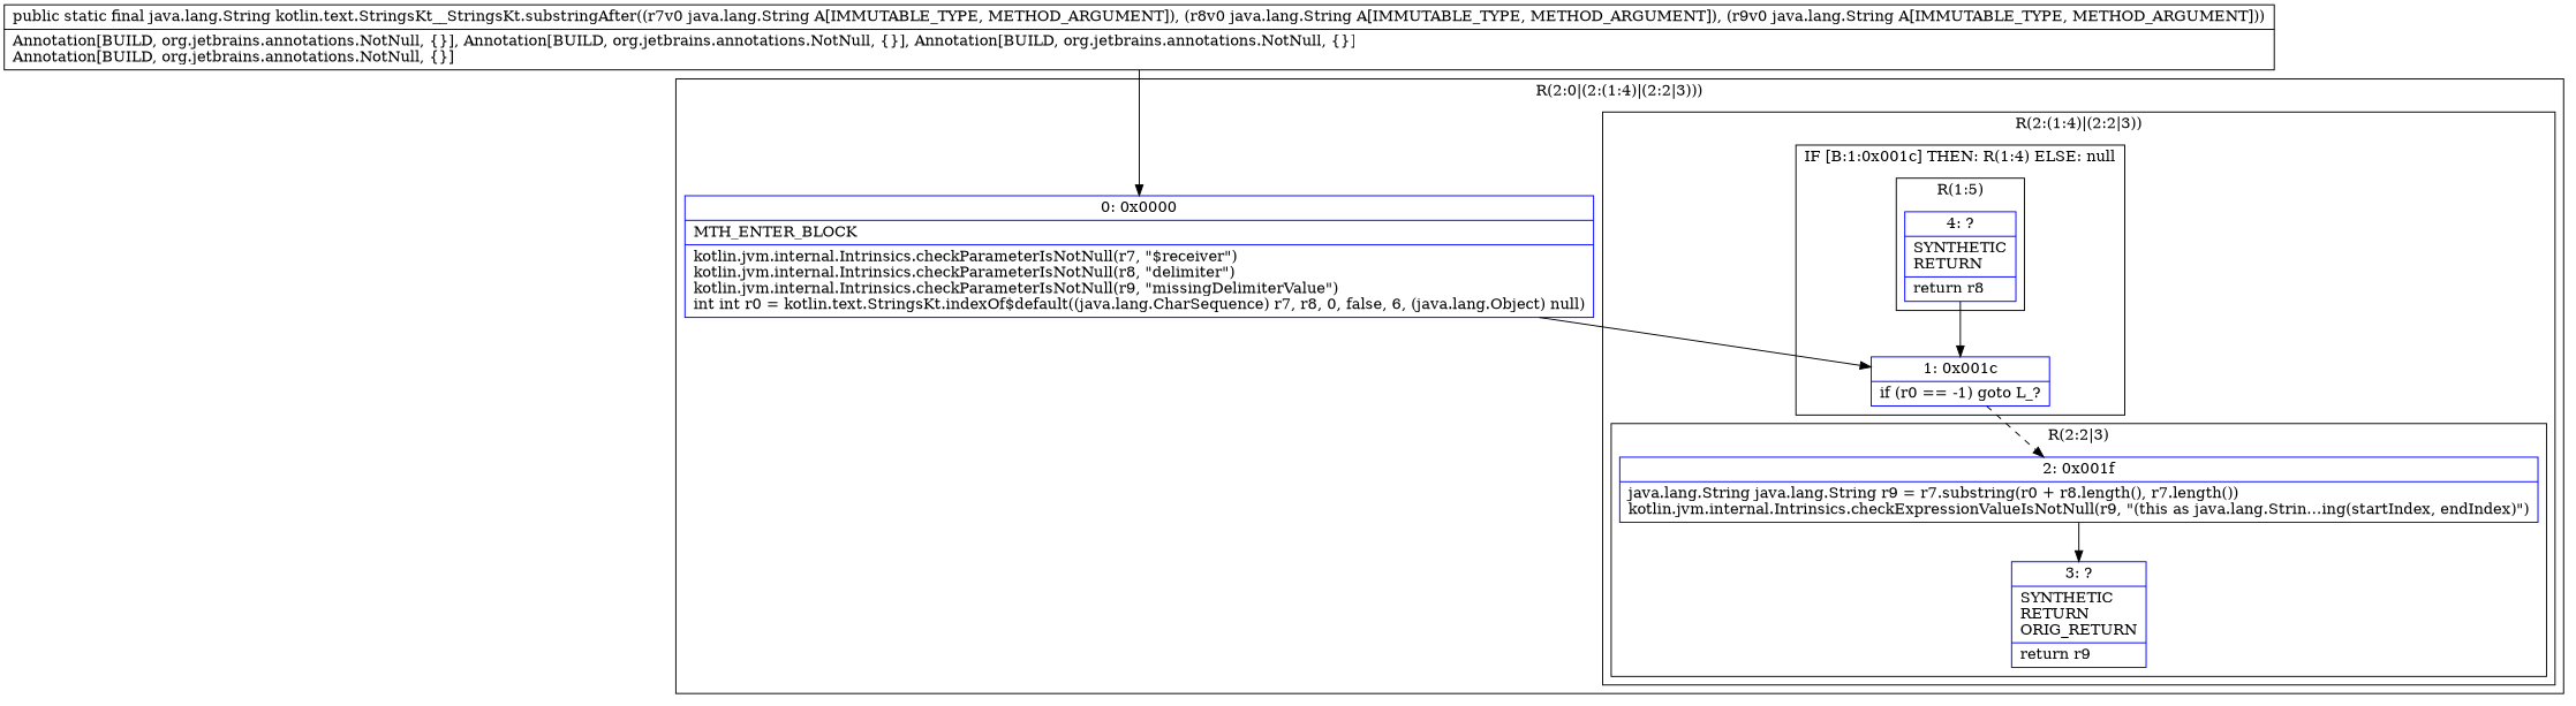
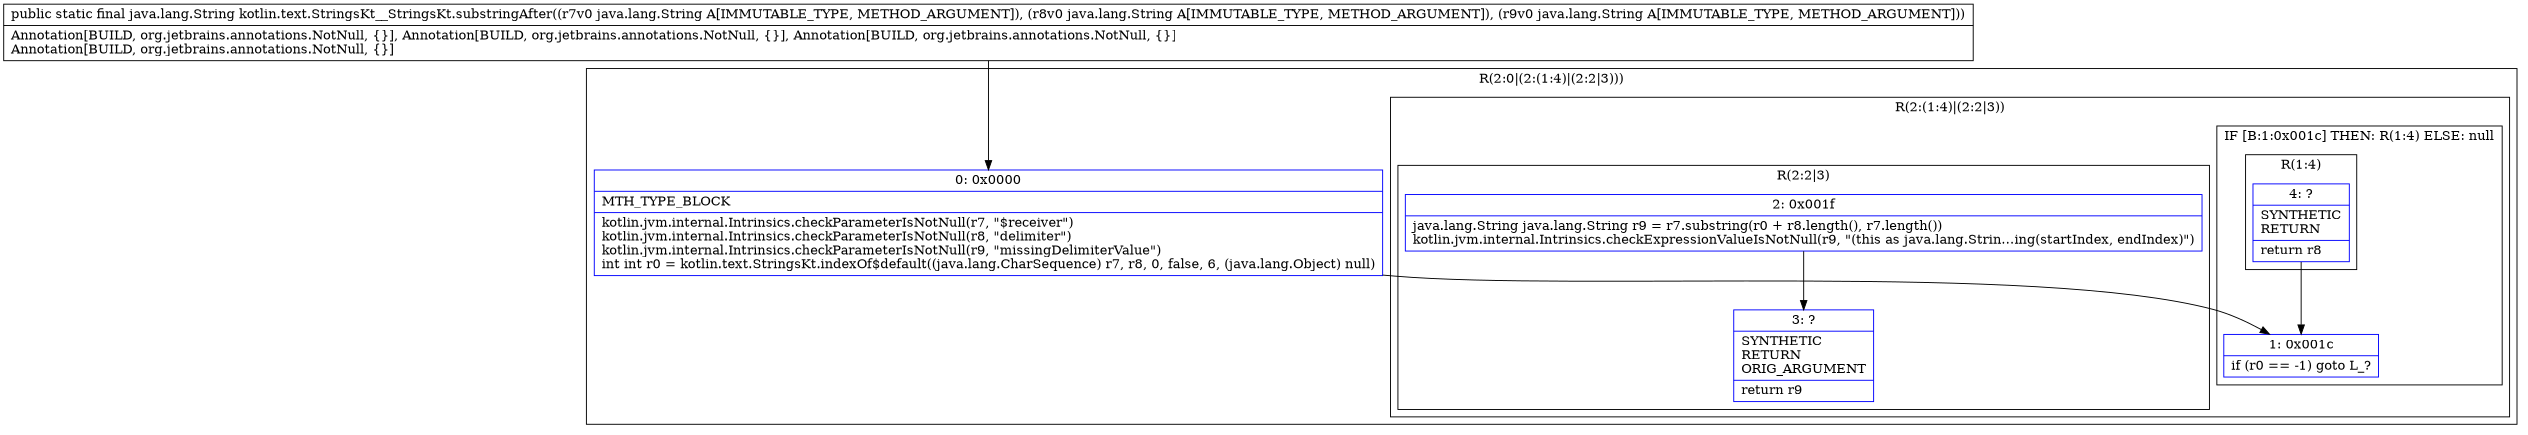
  digraph {
    node [color=blue shape=record]
    n1 [label="{4\:\ ?|SYNTHETIC\lRETURN\l|return r8\l}"]
    n2 [label="{1\:\ 0x001c|if (r0 == \-1) goto L_?\l}"]
    n3 [label="{2\:\ 0x001f|java.lang.String java.lang.String r9 = r7.substring(r0 + r8.length(), r7.length())\lkotlin.jvm.internal.Intrinsics.checkExpressionValueIsNotNull(r9, \"(this as java.lang.Strin…ing(startIndex, endIndex)\")\l}"]
-   n4 [label="{3\:\ ?|SYNTHETIC\lRETURN\lORIG_RETURN\l|return r9\l}"]
-   n5 [label="{0\:\ 0x0000|MTH_ENTER_BLOCK\l|kotlin.jvm.internal.Intrinsics.checkParameterIsNotNull(r7, \"$receiver\")\lkotlin.jvm.internal.Intrinsics.checkParameterIsNotNull(r8, \"delimiter\")\lkotlin.jvm.internal.Intrinsics.checkParameterIsNotNull(r9, \"missingDelimiterValue\")\lint int r0 = kotlin.text.StringsKt.indexOf$default((java.lang.CharSequence) r7, r8, 0, false, 6, (java.lang.Object) null)\l}"]
+   n4 [label="{3\:\ ?|SYNTHETIC\lRETURN\lORIG_ARGUMENT\l|return r9\l}"]
+   n5 [label="{0\:\ 0x0000|MTH_TYPE_BLOCK\l|kotlin.jvm.internal.Intrinsics.checkParameterIsNotNull(r7, \"$receiver\")\lkotlin.jvm.internal.Intrinsics.checkParameterIsNotNull(r8, \"delimiter\")\lkotlin.jvm.internal.Intrinsics.checkParameterIsNotNull(r9, \"missingDelimiterValue\")\lint int r0 = kotlin.text.StringsKt.indexOf$default((java.lang.CharSequence) r7, r8, 0, false, 6, (java.lang.Object) null)\l}"]
    n6 [label="{public static final java.lang.String kotlin.text.StringsKt__StringsKt.substringAfter((r7v0 java.lang.String A[IMMUTABLE_TYPE, METHOD_ARGUMENT]), (r8v0 java.lang.String A[IMMUTABLE_TYPE, METHOD_ARGUMENT]), (r9v0 java.lang.String A[IMMUTABLE_TYPE, METHOD_ARGUMENT]))  | Annotation[BUILD, org.jetbrains.annotations.NotNull, \{\}], Annotation[BUILD, org.jetbrains.annotations.NotNull, \{\}], Annotation[BUILD, org.jetbrains.annotations.NotNull, \{\}]\lAnnotation[BUILD, org.jetbrains.annotations.NotNull, \{\}]\l}" color=""]
    subgraph cluster_1 {
      label="R(2:0|(2:(1:4)|(2:2|3)))"
      n5
      subgraph cluster_2 {
        label="R(2:(1:4)|(2:2|3))"
        subgraph cluster_3 {
          label="IF [B:1:0x001c] THEN: R(1:4) ELSE: null"
          n2
          subgraph cluster_4 {
-           label="R(1:5)"
+           label="R(1:4)"
            n1
          }
        }
        subgraph cluster_5 {
          label="R(2:2|3)"
          n3
          n4
        }
      }
    }
    n1 -> n2
-   n2 -> n3 [style=dashed]
    n3 -> n4
    n5 -> n2
    n6 -> n5
  }
